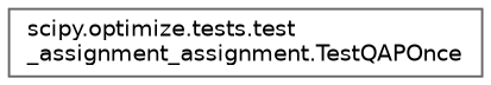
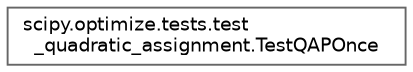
  digraph {
    rankdir=TB
-   n1 [color=grey40 fillcolor=white fontname=Helvetica fontsize=10 height=0.2 label="scipy.optimize.tests.test\l_assignment_assignment.TestQAPOnce" shape=box style=filled width=0.4]
+   n1 [color=grey40 fillcolor=white fontname=Helvetica fontsize=10 height=0.2 label="scipy.optimize.tests.test\l_quadratic_assignment.TestQAPOnce" shape=box style=filled width=0.4]
  }
